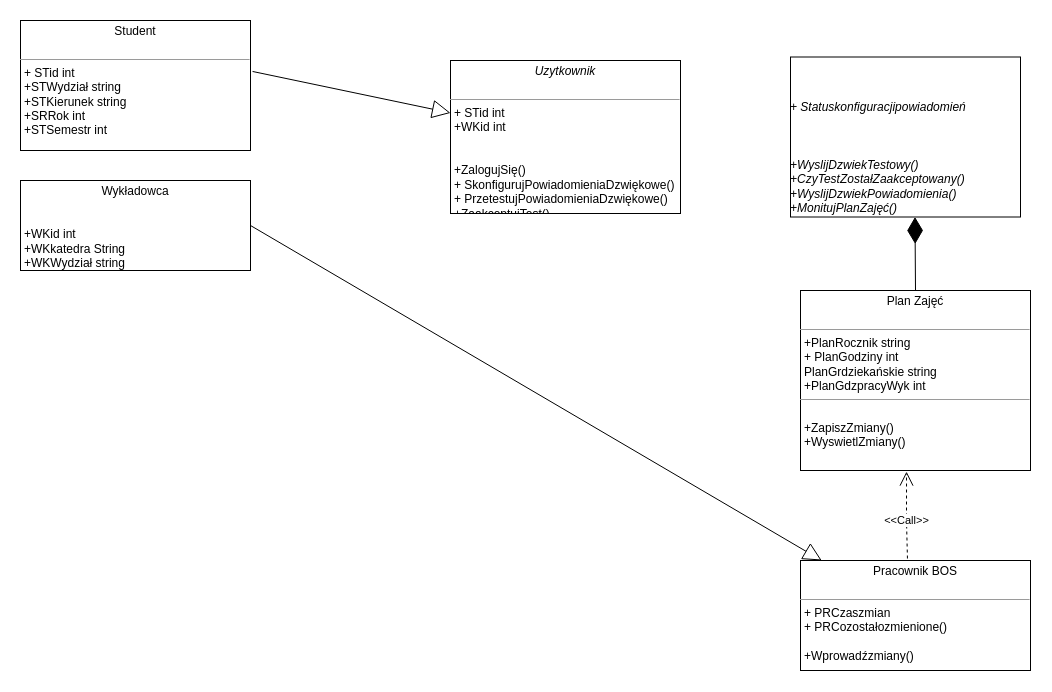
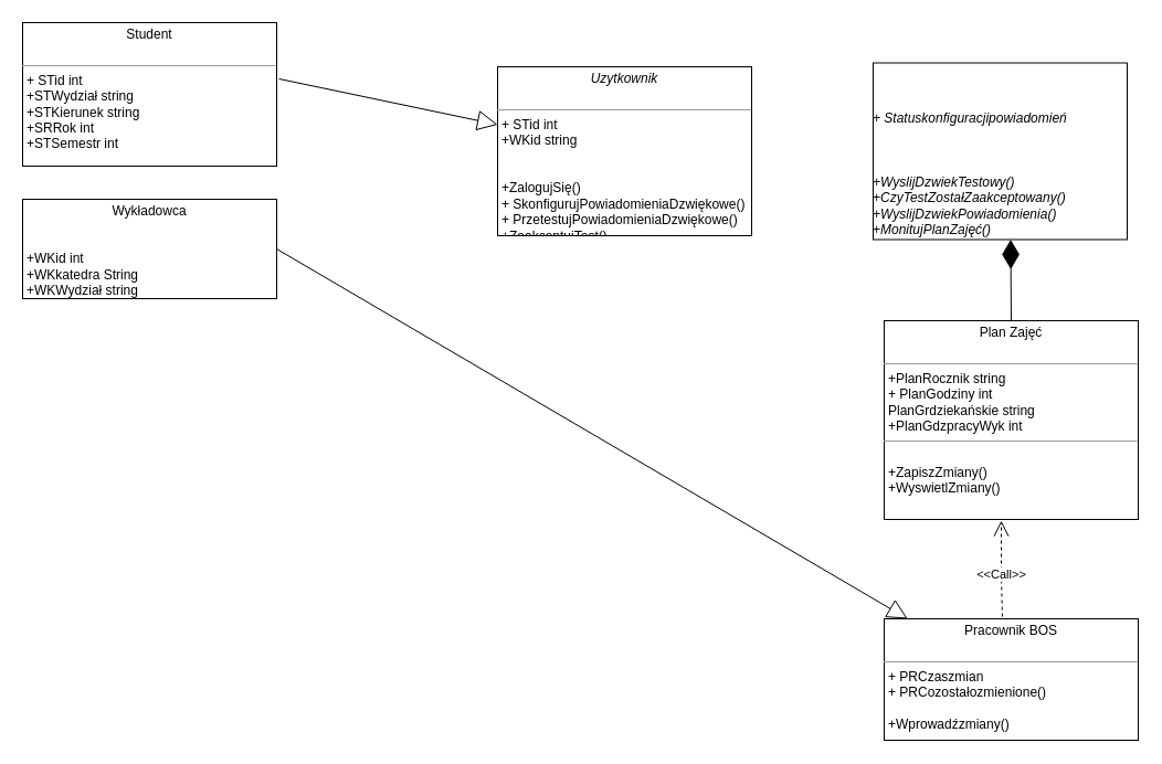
  <mxCell id="0" />
  <mxCell id="1" parent="0" />
  <mxCell id="2" value="&lt;p style=&quot;margin: 0px ; margin-top: 4px ; text-align: center&quot;&gt;Student&lt;br&gt;&lt;br&gt;&lt;/p&gt;&lt;hr size=&quot;1&quot;&gt;&lt;p style=&quot;margin: 0px ; margin-left: 4px&quot;&gt;+ STid int&lt;br&gt;&lt;/p&gt;&lt;p style=&quot;margin: 0px ; margin-left: 4px&quot;&gt;+STWydział string&lt;/p&gt;&lt;p style=&quot;margin: 0px ; margin-left: 4px&quot;&gt;+STKierunek string&lt;/p&gt;&lt;p style=&quot;margin: 0px ; margin-left: 4px&quot;&gt;+SRRok int&lt;/p&gt;&lt;p style=&quot;margin: 0px ; margin-left: 4px&quot;&gt;+STSemestr int&lt;/p&gt;&lt;p style=&quot;margin: 0px ; margin-left: 4px&quot;&gt;&lt;br&gt;&lt;/p&gt;&lt;p style=&quot;margin: 0px ; margin-left: 4px&quot;&gt;&lt;br&gt;&lt;/p&gt;" style="verticalAlign=top;align=left;overflow=fill;fontSize=12;fontFamily=Helvetica;html=1;rounded=0;shadow=0;comic=0;labelBackgroundColor=none;strokeWidth=1" parent="1" vertex="1"><mxGeometry x="20" y="20" width="230" height="130" as="geometry" /></mxCell>
  <mxCell id="3" value="&lt;p style=&quot;margin: 0px ; margin-top: 4px ; text-align: center&quot;&gt;Plan Zajęć&lt;span style=&quot;color: rgba(0 , 0 , 0 , 0) ; font-family: monospace ; font-size: 0px&quot;&gt;%3CmxGraphModel%3E%3Croot%3E%3CmxCell%20id%3D%220%22%2F%3E%3CmxCell%20id%3D%221%22%20parent%3D%220%22%2F%3E%3CmxCell%20id%3D%222%22%20value%3D%22%22%20style%3D%22html%3D1%3Bpoints%3D%5B%5D%3Bperimeter%3DorthogonalPerimeter%3BfillColor%3D%23000000%3BstrokeColor%3Dnone%3Bdirection%3Dnorth%3B%22%20vertex%3D%221%22%20parent%3D%221%22%3E%3CmxGeometry%20x%3D%22340%22%20y%3D%22768%22%20width%3D%2288%22%20height%3D%222.5%22%20as%3D%22geometry%22%2F%3E%3C%2FmxCell%3E%3C%2Froot%3E%3C%2FmxGraphModel%3E&lt;/span&gt;&lt;br&gt;&lt;br&gt;&lt;/p&gt;&lt;hr size=&quot;1&quot;&gt;&lt;p style=&quot;margin: 0px ; margin-left: 4px&quot;&gt;+PlanRocznik string&lt;/p&gt;&lt;p style=&quot;margin: 0px ; margin-left: 4px&quot;&gt;+ PlanGodziny int&lt;/p&gt;&lt;p style=&quot;margin: 0px ; margin-left: 4px&quot;&gt;PlanGrdziekańskie string&lt;/p&gt;&lt;p style=&quot;margin: 0px ; margin-left: 4px&quot;&gt;+PlanGdzpracyWyk int&lt;/p&gt;&lt;hr size=&quot;1&quot;&gt;&lt;p style=&quot;margin: 0px ; margin-left: 4px&quot;&gt;&lt;br&gt;+ZapiszZmiany()&lt;/p&gt;&lt;p style=&quot;margin: 0px ; margin-left: 4px&quot;&gt;+WyswietlZmiany()&lt;/p&gt;" style="verticalAlign=top;align=left;overflow=fill;fontSize=12;fontFamily=Helvetica;html=1;rounded=0;shadow=0;comic=0;labelBackgroundColor=none;strokeWidth=1;sketch=0;" vertex="1" parent="1"><mxGeometry x="800" y="290" width="230" height="180" as="geometry" /></mxCell>
  <mxCell id="4" value="&lt;p style=&quot;margin: 0px ; margin-top: 4px ; text-align: center&quot;&gt;Wykładowca&lt;br&gt;&lt;br&gt;&lt;/p&gt;&lt;p style=&quot;margin: 0px ; margin-left: 4px&quot;&gt;&lt;br&gt;&lt;/p&gt;&lt;p style=&quot;margin: 0px ; margin-left: 4px&quot;&gt;+WKid int&lt;/p&gt;&lt;p style=&quot;margin: 0px ; margin-left: 4px&quot;&gt;+WKkatedra String&lt;/p&gt;&lt;p style=&quot;margin: 0px ; margin-left: 4px&quot;&gt;+WKWydział string&lt;/p&gt;&lt;p style=&quot;margin: 0px ; margin-left: 4px&quot;&gt;&lt;br&gt;&lt;/p&gt;&lt;p style=&quot;margin: 0px ; margin-left: 4px&quot;&gt;&lt;br&gt;&lt;/p&gt;" style="verticalAlign=top;align=left;overflow=fill;fontSize=12;fontFamily=Helvetica;html=1;rounded=0;shadow=0;comic=0;labelBackgroundColor=none;strokeWidth=1" vertex="1" parent="1"><mxGeometry x="20" y="180" width="230" height="90" as="geometry" /></mxCell>
- <mxCell id="5" value="&lt;p style=&quot;margin: 0px ; margin-top: 4px ; text-align: center&quot;&gt;&lt;i&gt;Uzytkownik&lt;/i&gt;&lt;br&gt;&lt;br&gt;&lt;/p&gt;&lt;hr size=&quot;1&quot;&gt;&lt;p style=&quot;margin: 0px ; margin-left: 4px&quot;&gt;+ STid int&lt;br&gt;&lt;/p&gt;&lt;p style=&quot;margin: 0px ; margin-left: 4px&quot;&gt;+WKid int&lt;/p&gt;&lt;p style=&quot;margin: 0px ; margin-left: 4px&quot;&gt;&lt;br&gt;&lt;/p&gt;&lt;p style=&quot;margin: 0px ; margin-left: 4px&quot;&gt;&lt;br&gt;&lt;/p&gt;&lt;p style=&quot;margin: 0px ; margin-left: 4px&quot;&gt;+ZalogujSię()&lt;/p&gt;&lt;p style=&quot;margin: 0px ; margin-left: 4px&quot;&gt;+ SkonfigurujPowiadomieniaDzwiękowe()&lt;br&gt;+ PrzetestujPowiadomieniaDzwiękowe()&lt;/p&gt;&lt;p style=&quot;margin: 0px ; margin-left: 4px&quot;&gt;+ZaakceptujTest()&lt;/p&gt;" style="verticalAlign=top;align=left;overflow=fill;fontSize=12;fontFamily=Helvetica;html=1;rounded=0;shadow=0;comic=0;labelBackgroundColor=none;strokeWidth=1" vertex="1" parent="1"><mxGeometry x="450" y="60" width="230" height="153" as="geometry" /></mxCell>
+ <mxCell id="5" value="&lt;p style=&quot;margin: 0px ; margin-top: 4px ; text-align: center&quot;&gt;&lt;i&gt;Uzytkownik&lt;/i&gt;&lt;br&gt;&lt;br&gt;&lt;/p&gt;&lt;hr size=&quot;1&quot;&gt;&lt;p style=&quot;margin: 0px ; margin-left: 4px&quot;&gt;+ STid int&lt;br&gt;&lt;/p&gt;&lt;p style=&quot;margin: 0px ; margin-left: 4px&quot;&gt;+WKid string&lt;/p&gt;&lt;p style=&quot;margin: 0px ; margin-left: 4px&quot;&gt;&lt;br&gt;&lt;/p&gt;&lt;p style=&quot;margin: 0px ; margin-left: 4px&quot;&gt;&lt;br&gt;&lt;/p&gt;&lt;p style=&quot;margin: 0px ; margin-left: 4px&quot;&gt;+ZalogujSię()&lt;/p&gt;&lt;p style=&quot;margin: 0px ; margin-left: 4px&quot;&gt;+ SkonfigurujPowiadomieniaDzwiękowe()&lt;br&gt;+ PrzetestujPowiadomieniaDzwiękowe()&lt;/p&gt;&lt;p style=&quot;margin: 0px ; margin-left: 4px&quot;&gt;+ZaakceptujTest()&lt;/p&gt;" style="verticalAlign=top;align=left;overflow=fill;fontSize=12;fontFamily=Helvetica;html=1;rounded=0;shadow=0;comic=0;labelBackgroundColor=none;strokeWidth=1" vertex="1" parent="1"><mxGeometry x="450" y="60" width="230" height="153" as="geometry" /></mxCell>
  <mxCell id="6" value="&lt;p style=&quot;margin: 0px ; margin-top: 4px ; text-align: center&quot;&gt;Pracownik BOS&lt;br&gt;&lt;br&gt;&lt;/p&gt;&lt;hr size=&quot;1&quot;&gt;&lt;p style=&quot;margin: 0px ; margin-left: 4px&quot;&gt;+ PRCzaszmian&lt;/p&gt;&lt;p style=&quot;margin: 0px ; margin-left: 4px&quot;&gt;+ PRCozostałozmienione()&lt;/p&gt;&lt;p style=&quot;margin: 0px ; margin-left: 4px&quot;&gt;&lt;br&gt;&lt;/p&gt;&lt;p style=&quot;margin: 0px ; margin-left: 4px&quot;&gt;+Wprowadźzmiany()&lt;/p&gt;&lt;p style=&quot;margin: 0px ; margin-left: 4px&quot;&gt;&lt;br&gt;&lt;/p&gt;" style="verticalAlign=top;align=left;overflow=fill;fontSize=12;fontFamily=Helvetica;html=1;rounded=0;shadow=0;comic=0;labelBackgroundColor=none;strokeWidth=1" vertex="1" parent="1"><mxGeometry x="800" y="560" width="230" height="110" as="geometry" /></mxCell>
  <mxCell id="7" value="&lt;i&gt;&lt;br&gt;&lt;br&gt;&lt;br&gt;+ Statuskonfiguracjipowiadomień&lt;br&gt;&lt;br&gt;&lt;br&gt;&lt;br&gt;+WyslijDzwiekTestowy()&lt;br&gt;+CzyTestZostałZaakceptowany()&lt;br&gt;+WyslijDzwiekPowiadomienia()&lt;br&gt;+MonitujPlanZajęć()&lt;br&gt;&lt;br&gt;&lt;/i&gt;" style="verticalAlign=top;align=left;overflow=fill;fontSize=12;fontFamily=Helvetica;rounded=0;shadow=0;comic=0;labelBackgroundColor=none;strokeWidth=1;html=1;" vertex="1" parent="1"><mxGeometry x="790" y="56.5" width="230" height="160" as="geometry" /></mxCell>
  <mxCell id="8" value="" style="endArrow=block;endSize=16;endFill=0;html=1;exitX=1.009;exitY=0.392;exitDx=0;exitDy=0;exitPerimeter=0;" edge="1" parent="1" source="2" target="5"><mxGeometry width="160" relative="1" as="geometry"><mxPoint x="350" y="380" as="sourcePoint" /><mxPoint x="510" y="380" as="targetPoint" /></mxGeometry></mxCell>
  <mxCell id="9" value="" style="endArrow=block;endSize=16;endFill=0;html=1;exitX=1;exitY=0.5;exitDx=0;exitDy=0;" edge="1" parent="1" source="4" target="6"><mxGeometry width="160" relative="1" as="geometry"><mxPoint x="340" y="270" as="sourcePoint" /><mxPoint x="500" y="270" as="targetPoint" /></mxGeometry></mxCell>
  <mxCell id="10" value="" style="endArrow=diamondThin;endFill=1;endSize=24;html=1;" edge="1" parent="1"><mxGeometry width="160" relative="1" as="geometry"><mxPoint x="915" y="290" as="sourcePoint" /><mxPoint x="914.5" y="216.5" as="targetPoint" /></mxGeometry></mxCell>
  <mxCell id="11" value="&amp;lt;&amp;lt;Call&amp;gt;&amp;gt;" style="endArrow=open;endSize=12;dashed=1;html=1;exitX=0.465;exitY=-0.018;exitDx=0;exitDy=0;exitPerimeter=0;entryX=0.461;entryY=1.006;entryDx=0;entryDy=0;entryPerimeter=0;" edge="1" parent="1" source="6" target="3"><mxGeometry x="-0.125" width="160" relative="1" as="geometry"><mxPoint x="810" y="500" as="sourcePoint" /><mxPoint x="970" y="500" as="targetPoint" /><Array as="points"><mxPoint x="906" y="520" /></Array><mxPoint as="offset" /></mxGeometry></mxCell>
